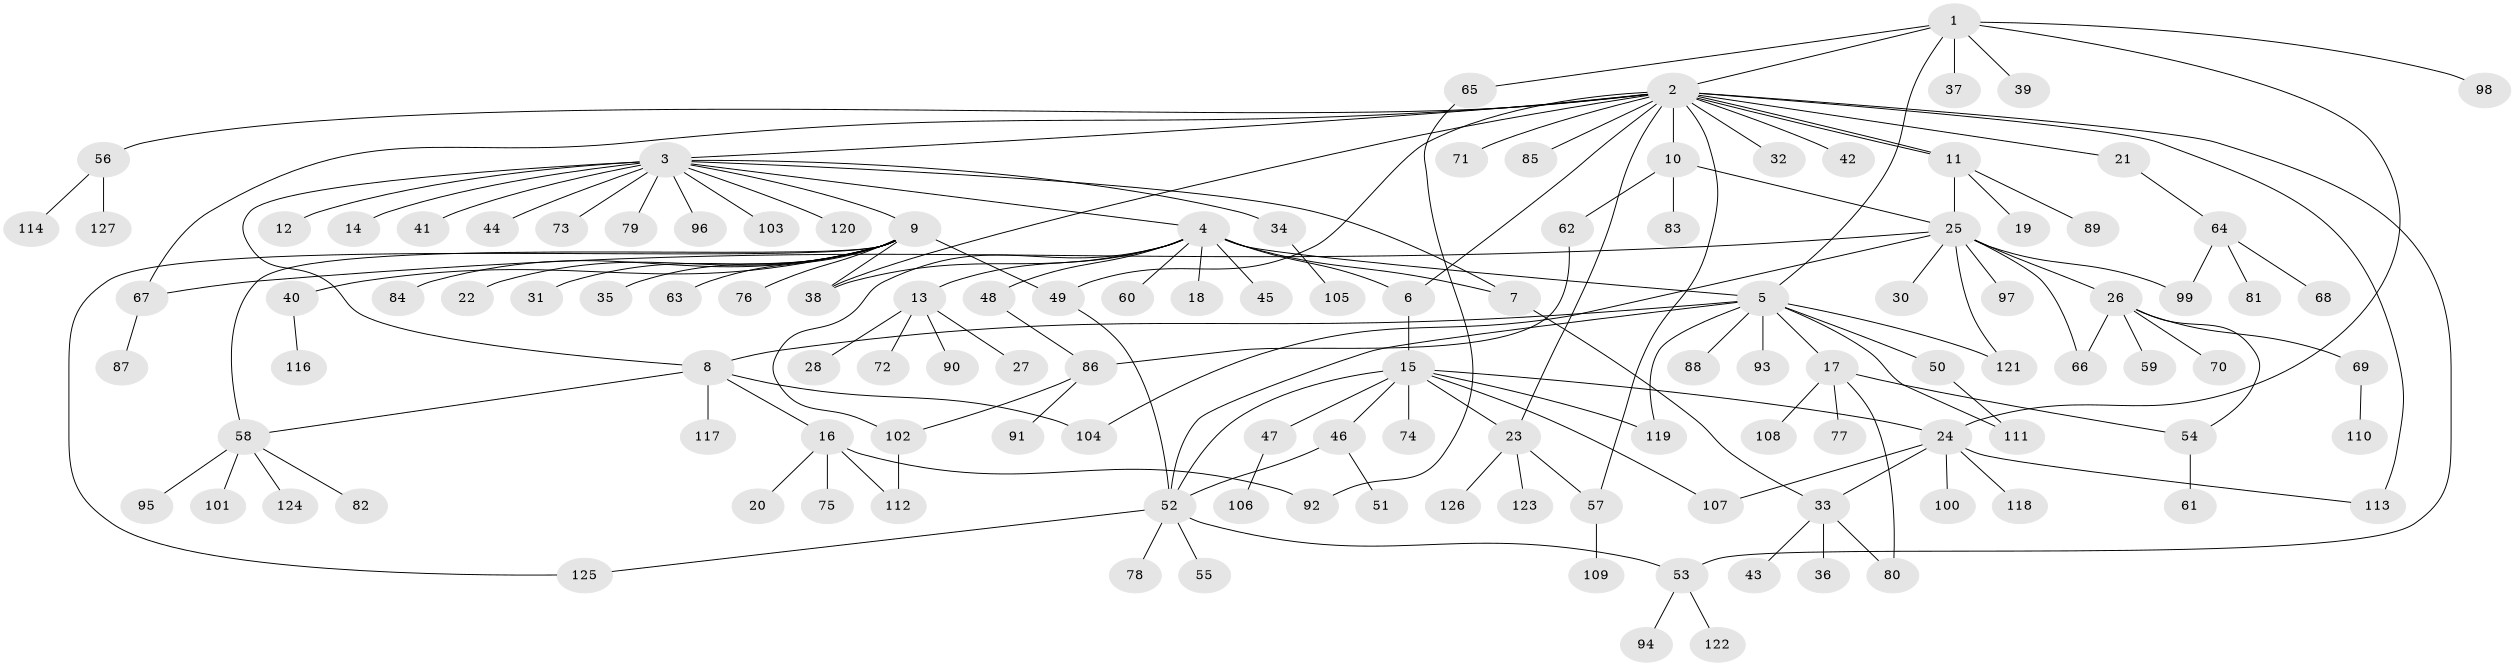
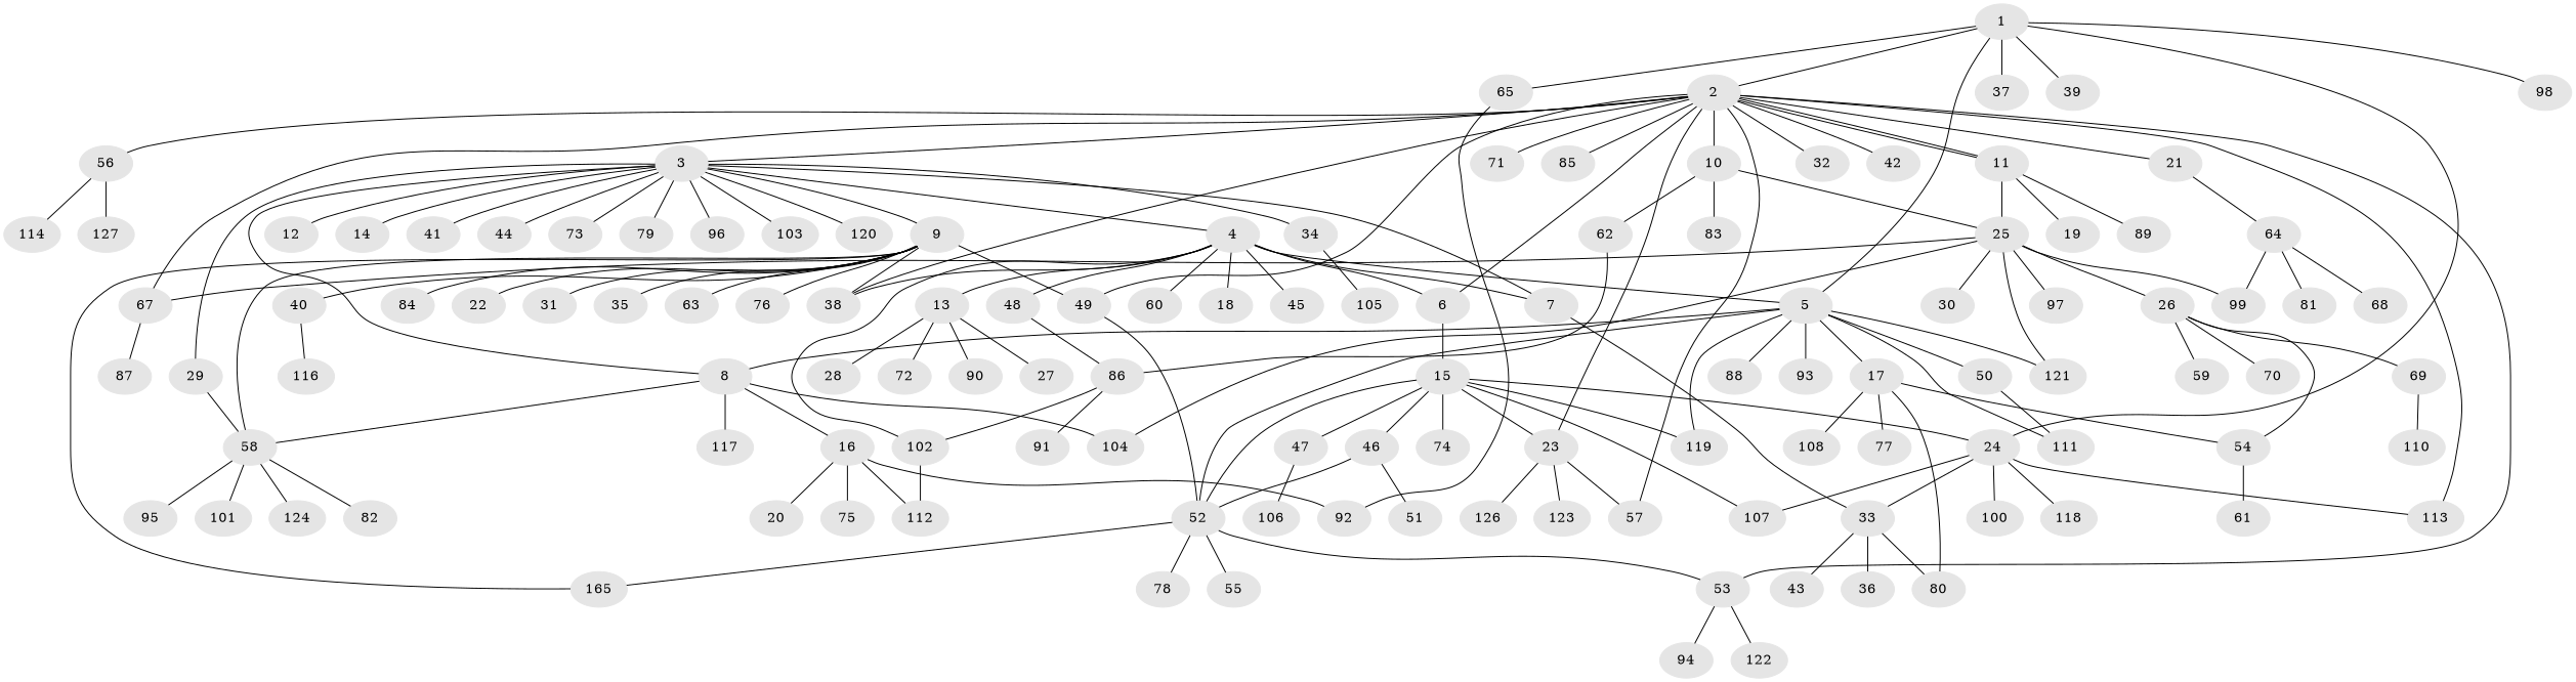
  graph {
    node [color=gray90 style=filled]
    1
    2
    5
    24
    37
    39
    65
    98
    3
    6
    10
    11
    21
    23
    32
    38
    42
    49
    53
    56
    57
    67
    71
    85
    113
    8
    17
    50
    52
    88
    93
    111
    119
    121
    33
    107
    100
    118
    92
    4
    7
    9
    12
    14
+   29
    34
    41
    44
    73
    79
    96
    103
    120
    15
    25
    62
    83
    19
    89
    64
    123
    126
    94
    122
    114
    127
-   109
    87
    13
    18
    45
    48
    60
    102
    16
    58
    104
    117
    22
    31
    35
    40
    63
    76
    84
-   125
+   125 [label=165]
    105
    27
    28
    72
    90
    86
    112
    54
    77
    80
    108
    55
    78
    46
    47
    74
    36
    43
    20
    75
    82
    95
    101
    124
    116
    26
    30
-   66
    97
    99
    51
    106
    61
    68
    81
    59
    69
    70
    110
    91
    1 -- 2
    1 -- 5
    1 -- 24
    1 -- 37
    1 -- 39
    1 -- 65
    1 -- 98
    2 -- 3
    2 -- 6
    2 -- 10
    2 -- 11
    2 -- 11
    2 -- 21
    2 -- 23
    2 -- 32
    2 -- 38
    2 -- 42
    2 -- 49
    2 -- 53
    2 -- 56
    2 -- 57
    2 -- 67
    2 -- 71
    2 -- 85
    2 -- 113
    5 -- 8
    5 -- 17
    5 -- 50
    5 -- 52
    5 -- 88
    5 -- 93
    5 -- 111
    5 -- 119
    5 -- 121
    24 -- 113
    24 -- 33
    24 -- 107
    24 -- 100
    24 -- 118
    65 -- 92
    3 -- 8
    3 -- 4
    3 -- 7
    3 -- 9
    3 -- 12
    3 -- 14
+   3 -- 29
    3 -- 34
    3 -- 41
    3 -- 44
    3 -- 73
    3 -- 79
    3 -- 96
    3 -- 103
    3 -- 120
    6 -- 15
    10 -- 25
    10 -- 62
    10 -- 83
    11 -- 25
    11 -- 19
    11 -- 89
    21 -- 64
    23 -- 57
    23 -- 123
    23 -- 126
    49 -- 52
    53 -- 94
    53 -- 122
    56 -- 114
    56 -- 127
-   57 -- 109
    67 -- 87
    8 -- 16
    8 -- 58
    8 -- 104
    8 -- 117
    17 -- 54
    17 -- 77
    17 -- 80
    17 -- 108
    50 -- 111
    52 -- 53
    52 -- 125
    52 -- 55
    52 -- 78
    33 -- 80
    33 -- 36
    33 -- 43
    4 -- 5
    4 -- 6
    4 -- 38
    4 -- 7
    4 -- 13
    4 -- 18
    4 -- 45
    4 -- 48
    4 -- 60
    4 -- 102
    7 -- 33
    9 -- 38
    9 -- 49
    9 -- 58
    9 -- 22
    9 -- 31
    9 -- 35
    9 -- 40
    9 -- 63
    9 -- 76
    9 -- 84
    9 -- 125
+   29 -- 58
    34 -- 105
    15 -- 24
    15 -- 23
    15 -- 52
    15 -- 119
    15 -- 107
    15 -- 46
    15 -- 47
    15 -- 74
    25 -- 67
    25 -- 121
    25 -- 104
    25 -- 26
    25 -- 30
-   25 -- 66
    25 -- 97
    25 -- 99
    62 -- 86
    64 -- 99
    64 -- 68
    64 -- 81
    13 -- 27
    13 -- 28
    13 -- 72
    13 -- 90
    48 -- 86
    102 -- 112
    16 -- 92
    16 -- 112
    16 -- 20
    16 -- 75
    58 -- 82
    58 -- 95
    58 -- 101
    58 -- 124
    40 -- 116
    86 -- 102
    86 -- 91
    54 -- 61
    46 -- 52
    46 -- 51
    47 -- 106
    26 -- 54
-   26 -- 66
    26 -- 59
    26 -- 69
    26 -- 70
    69 -- 110
  }
